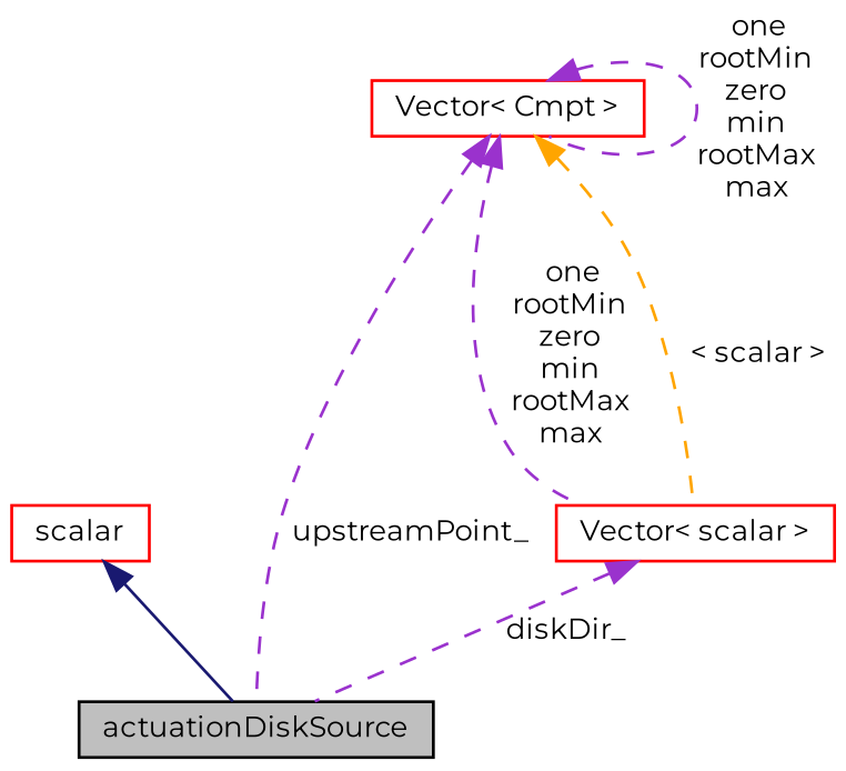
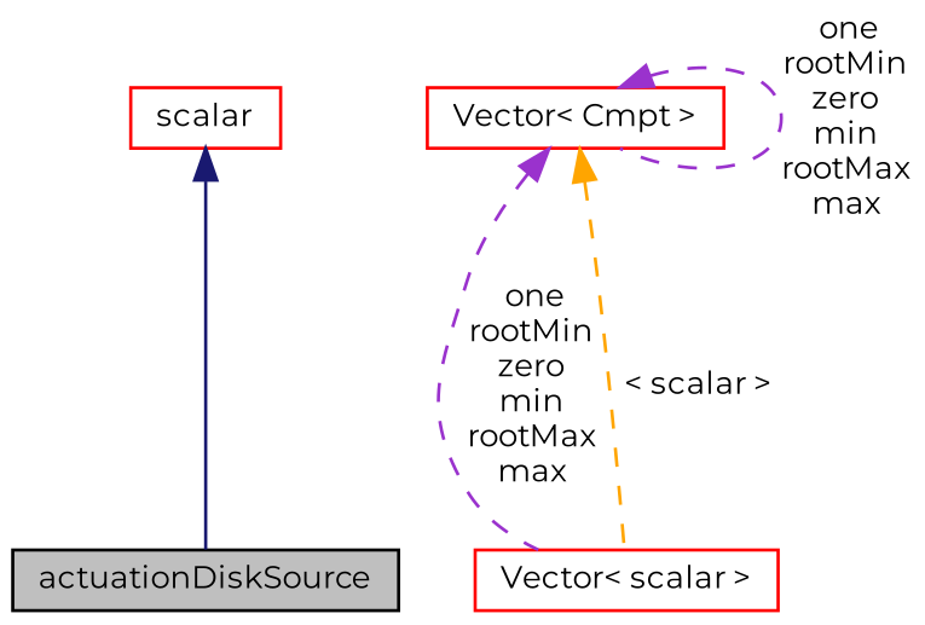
  digraph {
    fontname=Montserrat
    node [color=red fontname=Montserrat fontsize=10 shape=record]
    edge [color=darkorchid3 dir=back fontname=Montserrat fontsize=10 labelfontname=FreeSans labelfontsize=10 style=dashed]
    n1 [color=black fillcolor=grey75 fontcolor=black height=0.2 label=actuationDiskSource style=filled width=0.4]
    n2 [height=0.2 label=scalar width=0.4]
    n3 [height=0.2 label="Vector\< Cmpt \>" width=0.4]
    n4 [height=0.2 label="Vector\< scalar \>" width=0.4]
    n2 -> n1 [color=midnightblue style=solid]
-   n3 -> n1 [label=" upstreamPoint_"]
    n3 -> n3 [label=" one\nrootMin\nzero\nmin\nrootMax\nmax"]
    n3 -> n4 [label=" one\nrootMin\nzero\nmin\nrootMax\nmax"]
    n3 -> n4 [color=orange label=" \< scalar \>"]
-   n4 -> n1 [label=" diskDir_"]
  }
